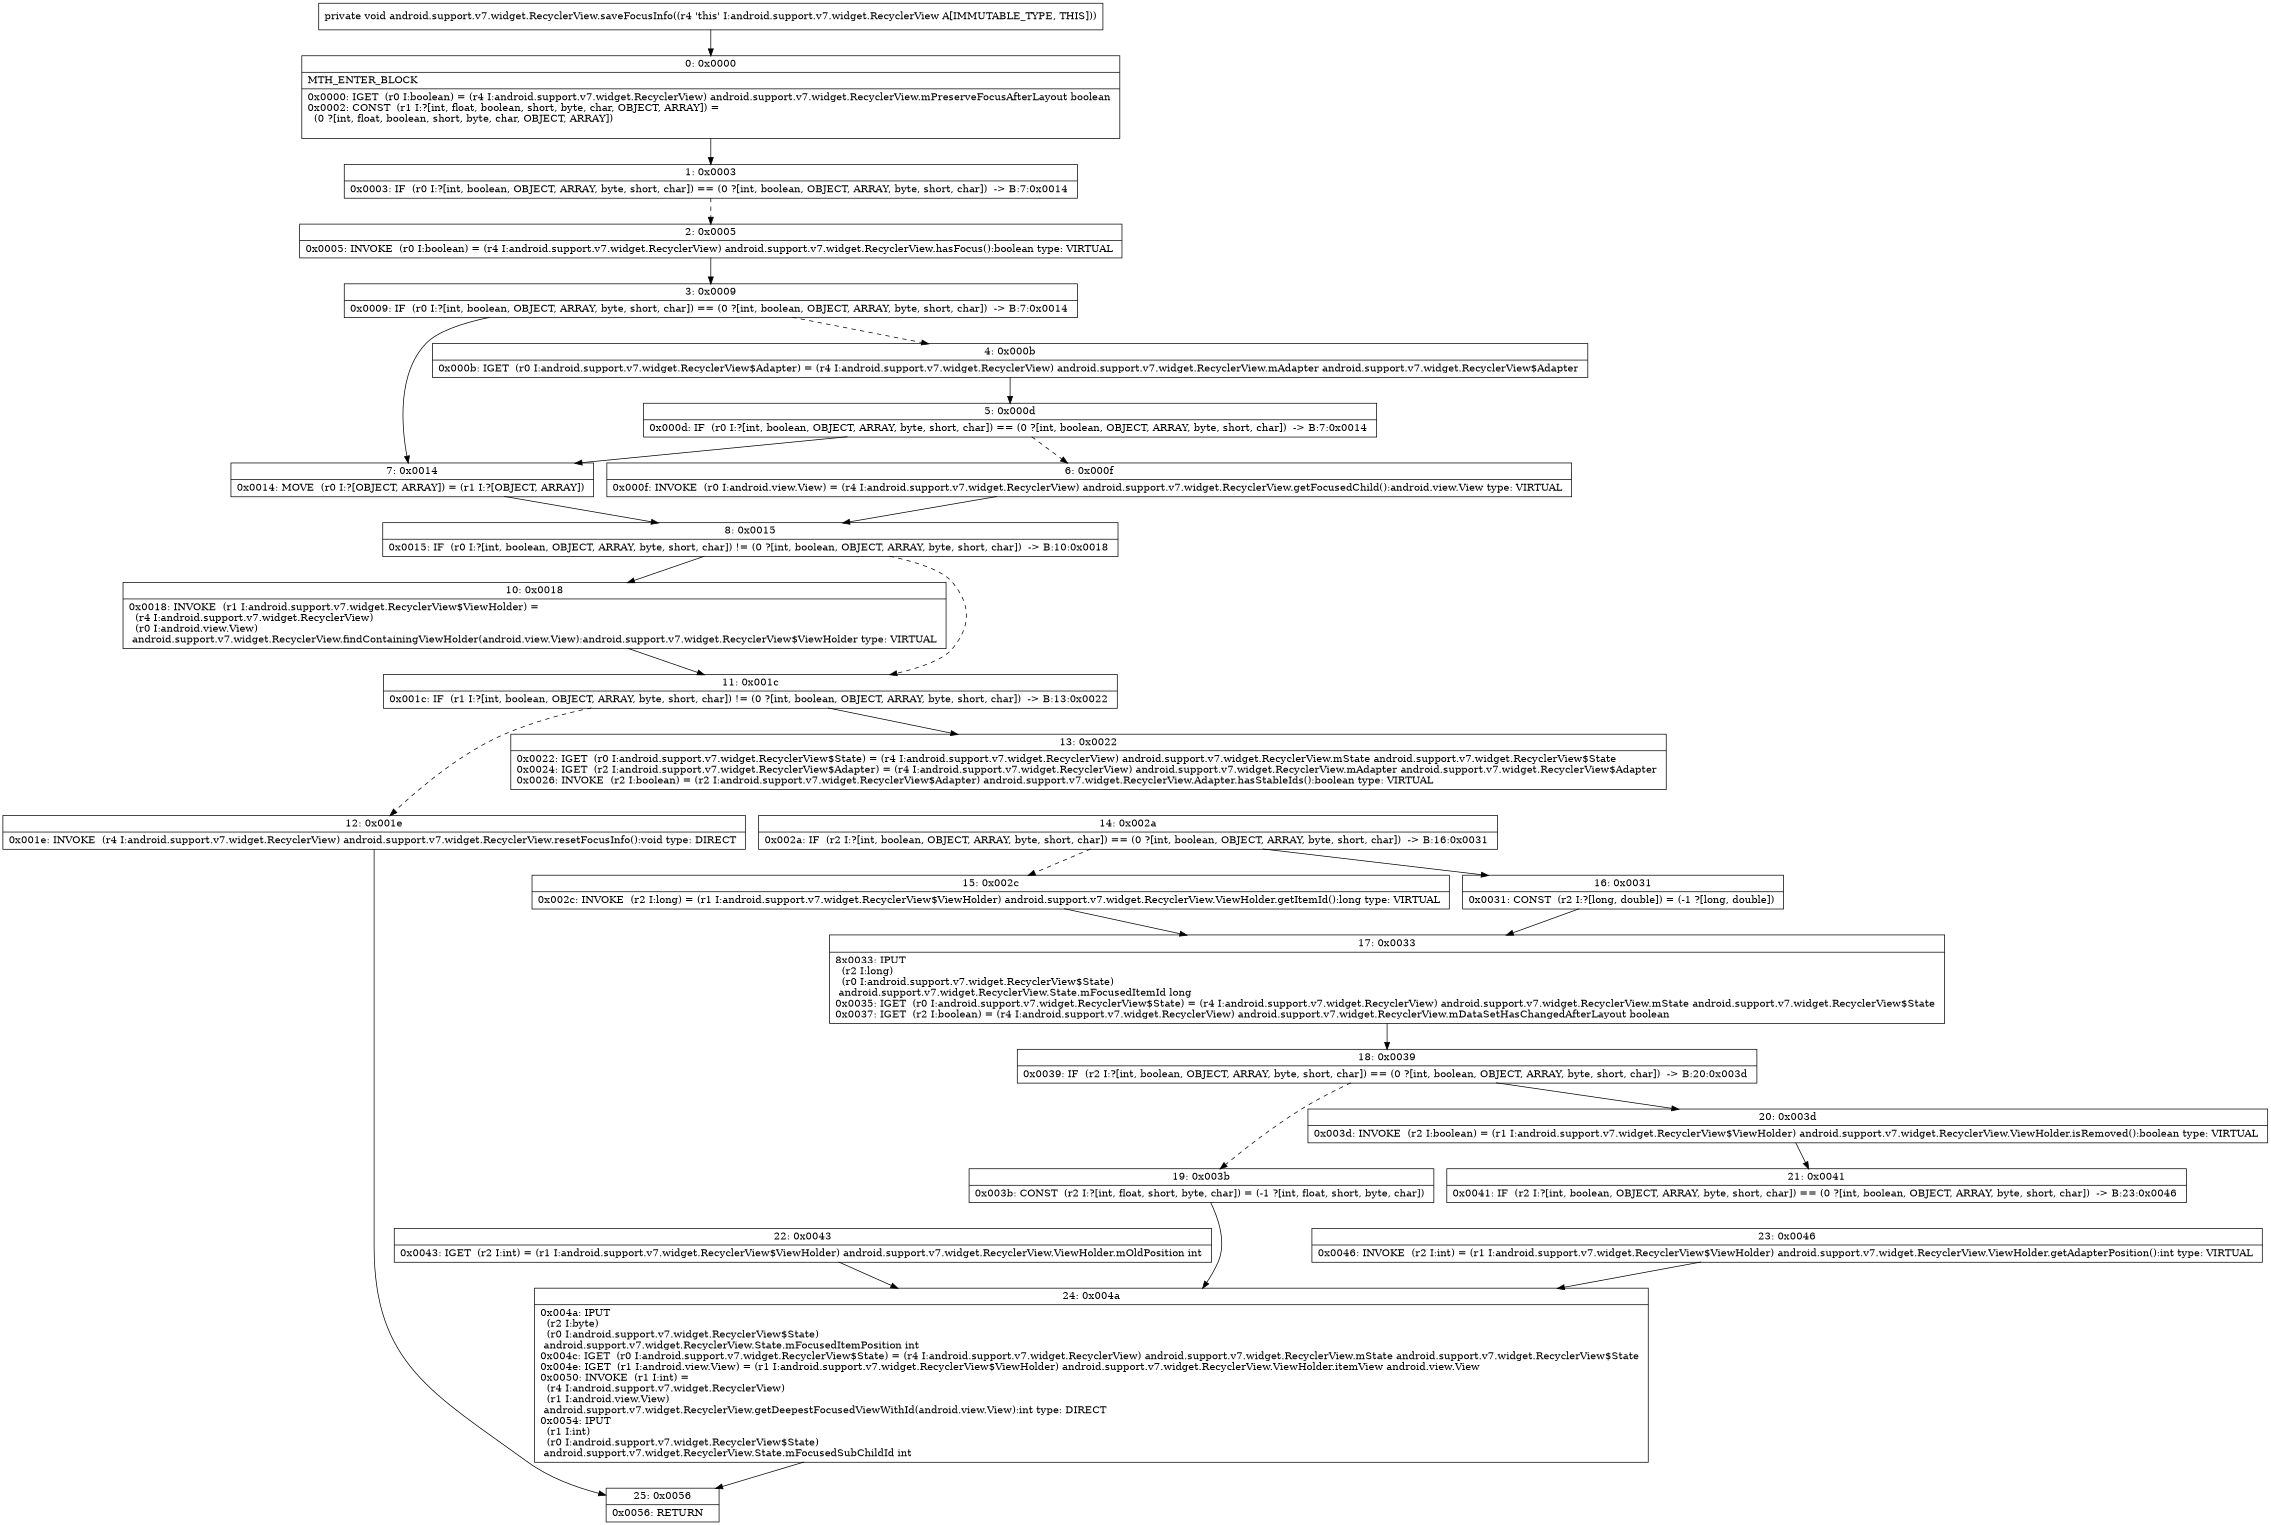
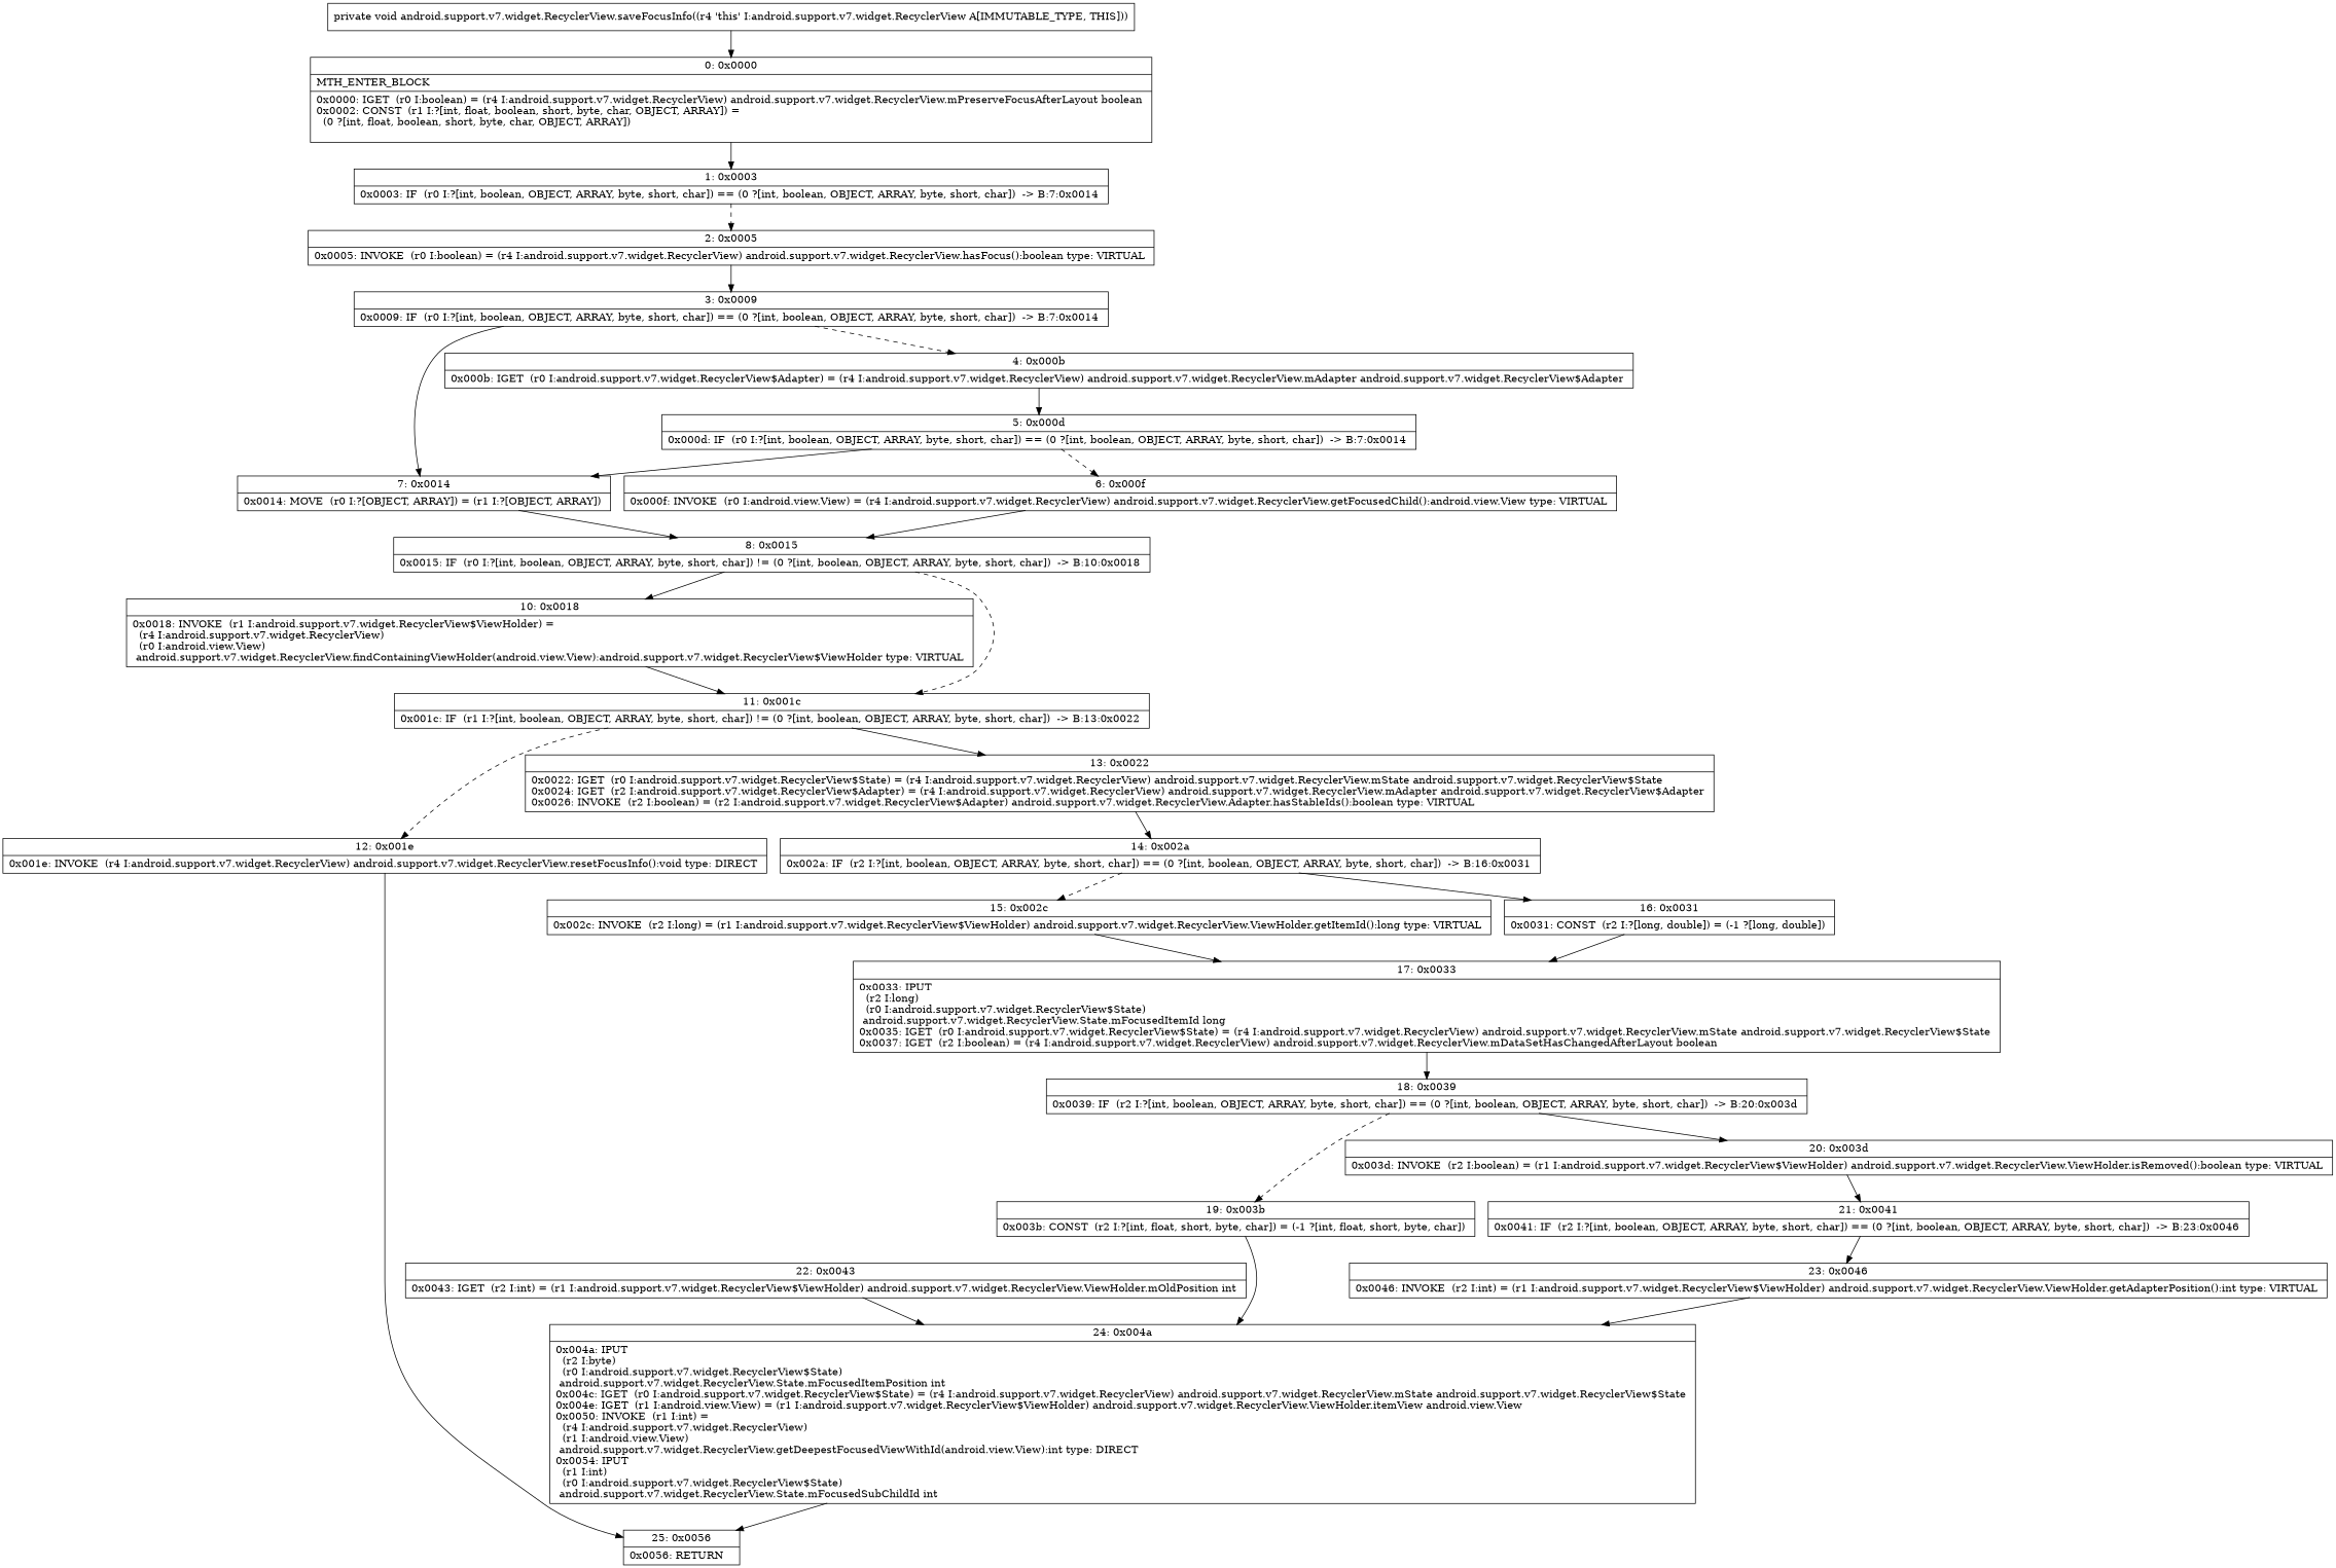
  digraph {
    node [shape=record]
    n1 [label="{0\:\ 0x0000|MTH_ENTER_BLOCK\l|0x0000: IGET  (r0 I:boolean) = (r4 I:android.support.v7.widget.RecyclerView) android.support.v7.widget.RecyclerView.mPreserveFocusAfterLayout boolean \l0x0002: CONST  (r1 I:?[int, float, boolean, short, byte, char, OBJECT, ARRAY]) = \l  (0 ?[int, float, boolean, short, byte, char, OBJECT, ARRAY])\l \l}"]
    n2 [label="{1\:\ 0x0003|0x0003: IF  (r0 I:?[int, boolean, OBJECT, ARRAY, byte, short, char]) == (0 ?[int, boolean, OBJECT, ARRAY, byte, short, char])  \-\> B:7:0x0014 \l}"]
    n3 [label="{2\:\ 0x0005|0x0005: INVOKE  (r0 I:boolean) = (r4 I:android.support.v7.widget.RecyclerView) android.support.v7.widget.RecyclerView.hasFocus():boolean type: VIRTUAL \l}"]
    n4 [label="{3\:\ 0x0009|0x0009: IF  (r0 I:?[int, boolean, OBJECT, ARRAY, byte, short, char]) == (0 ?[int, boolean, OBJECT, ARRAY, byte, short, char])  \-\> B:7:0x0014 \l}"]
    n5 [label="{7\:\ 0x0014|0x0014: MOVE  (r0 I:?[OBJECT, ARRAY]) = (r1 I:?[OBJECT, ARRAY]) \l}"]
    n6 [label="{8\:\ 0x0015|0x0015: IF  (r0 I:?[int, boolean, OBJECT, ARRAY, byte, short, char]) != (0 ?[int, boolean, OBJECT, ARRAY, byte, short, char])  \-\> B:10:0x0018 \l}"]
    n7 [label="{4\:\ 0x000b|0x000b: IGET  (r0 I:android.support.v7.widget.RecyclerView$Adapter) = (r4 I:android.support.v7.widget.RecyclerView) android.support.v7.widget.RecyclerView.mAdapter android.support.v7.widget.RecyclerView$Adapter \l}"]
    n8 [label="{5\:\ 0x000d|0x000d: IF  (r0 I:?[int, boolean, OBJECT, ARRAY, byte, short, char]) == (0 ?[int, boolean, OBJECT, ARRAY, byte, short, char])  \-\> B:7:0x0014 \l}"]
    n9 [label="{6\:\ 0x000f|0x000f: INVOKE  (r0 I:android.view.View) = (r4 I:android.support.v7.widget.RecyclerView) android.support.v7.widget.RecyclerView.getFocusedChild():android.view.View type: VIRTUAL \l}"]
    n10 [label="{10\:\ 0x0018|0x0018: INVOKE  (r1 I:android.support.v7.widget.RecyclerView$ViewHolder) = \l  (r4 I:android.support.v7.widget.RecyclerView)\l  (r0 I:android.view.View)\l android.support.v7.widget.RecyclerView.findContainingViewHolder(android.view.View):android.support.v7.widget.RecyclerView$ViewHolder type: VIRTUAL \l}"]
    n11 [label="{11\:\ 0x001c|0x001c: IF  (r1 I:?[int, boolean, OBJECT, ARRAY, byte, short, char]) != (0 ?[int, boolean, OBJECT, ARRAY, byte, short, char])  \-\> B:13:0x0022 \l}"]
    n12 [label="{12\:\ 0x001e|0x001e: INVOKE  (r4 I:android.support.v7.widget.RecyclerView) android.support.v7.widget.RecyclerView.resetFocusInfo():void type: DIRECT \l}"]
    n13 [label="{13\:\ 0x0022|0x0022: IGET  (r0 I:android.support.v7.widget.RecyclerView$State) = (r4 I:android.support.v7.widget.RecyclerView) android.support.v7.widget.RecyclerView.mState android.support.v7.widget.RecyclerView$State \l0x0024: IGET  (r2 I:android.support.v7.widget.RecyclerView$Adapter) = (r4 I:android.support.v7.widget.RecyclerView) android.support.v7.widget.RecyclerView.mAdapter android.support.v7.widget.RecyclerView$Adapter \l0x0026: INVOKE  (r2 I:boolean) = (r2 I:android.support.v7.widget.RecyclerView$Adapter) android.support.v7.widget.RecyclerView.Adapter.hasStableIds():boolean type: VIRTUAL \l}"]
    n14 [label="{25\:\ 0x0056|0x0056: RETURN   \l}"]
    n15 [label="{14\:\ 0x002a|0x002a: IF  (r2 I:?[int, boolean, OBJECT, ARRAY, byte, short, char]) == (0 ?[int, boolean, OBJECT, ARRAY, byte, short, char])  \-\> B:16:0x0031 \l}"]
    n16 [label="{15\:\ 0x002c|0x002c: INVOKE  (r2 I:long) = (r1 I:android.support.v7.widget.RecyclerView$ViewHolder) android.support.v7.widget.RecyclerView.ViewHolder.getItemId():long type: VIRTUAL \l}"]
    n17 [label="{16\:\ 0x0031|0x0031: CONST  (r2 I:?[long, double]) = (\-1 ?[long, double]) \l}"]
-   n18 [label="{17\:\ 0x0033|8x0033: IPUT  \l  (r2 I:long)\l  (r0 I:android.support.v7.widget.RecyclerView$State)\l android.support.v7.widget.RecyclerView.State.mFocusedItemId long \l0x0035: IGET  (r0 I:android.support.v7.widget.RecyclerView$State) = (r4 I:android.support.v7.widget.RecyclerView) android.support.v7.widget.RecyclerView.mState android.support.v7.widget.RecyclerView$State \l0x0037: IGET  (r2 I:boolean) = (r4 I:android.support.v7.widget.RecyclerView) android.support.v7.widget.RecyclerView.mDataSetHasChangedAfterLayout boolean \l}"]
+   n18 [label="{17\:\ 0x0033|0x0033: IPUT  \l  (r2 I:long)\l  (r0 I:android.support.v7.widget.RecyclerView$State)\l android.support.v7.widget.RecyclerView.State.mFocusedItemId long \l0x0035: IGET  (r0 I:android.support.v7.widget.RecyclerView$State) = (r4 I:android.support.v7.widget.RecyclerView) android.support.v7.widget.RecyclerView.mState android.support.v7.widget.RecyclerView$State \l0x0037: IGET  (r2 I:boolean) = (r4 I:android.support.v7.widget.RecyclerView) android.support.v7.widget.RecyclerView.mDataSetHasChangedAfterLayout boolean \l}"]
    n19 [label="{18\:\ 0x0039|0x0039: IF  (r2 I:?[int, boolean, OBJECT, ARRAY, byte, short, char]) == (0 ?[int, boolean, OBJECT, ARRAY, byte, short, char])  \-\> B:20:0x003d \l}"]
    n20 [label="{19\:\ 0x003b|0x003b: CONST  (r2 I:?[int, float, short, byte, char]) = (\-1 ?[int, float, short, byte, char]) \l}"]
    n21 [label="{20\:\ 0x003d|0x003d: INVOKE  (r2 I:boolean) = (r1 I:android.support.v7.widget.RecyclerView$ViewHolder) android.support.v7.widget.RecyclerView.ViewHolder.isRemoved():boolean type: VIRTUAL \l}"]
    n22 [label="{24\:\ 0x004a|0x004a: IPUT  \l  (r2 I:byte)\l  (r0 I:android.support.v7.widget.RecyclerView$State)\l android.support.v7.widget.RecyclerView.State.mFocusedItemPosition int \l0x004c: IGET  (r0 I:android.support.v7.widget.RecyclerView$State) = (r4 I:android.support.v7.widget.RecyclerView) android.support.v7.widget.RecyclerView.mState android.support.v7.widget.RecyclerView$State \l0x004e: IGET  (r1 I:android.view.View) = (r1 I:android.support.v7.widget.RecyclerView$ViewHolder) android.support.v7.widget.RecyclerView.ViewHolder.itemView android.view.View \l0x0050: INVOKE  (r1 I:int) = \l  (r4 I:android.support.v7.widget.RecyclerView)\l  (r1 I:android.view.View)\l android.support.v7.widget.RecyclerView.getDeepestFocusedViewWithId(android.view.View):int type: DIRECT \l0x0054: IPUT  \l  (r1 I:int)\l  (r0 I:android.support.v7.widget.RecyclerView$State)\l android.support.v7.widget.RecyclerView.State.mFocusedSubChildId int \l}"]
    n23 [label="{21\:\ 0x0041|0x0041: IF  (r2 I:?[int, boolean, OBJECT, ARRAY, byte, short, char]) == (0 ?[int, boolean, OBJECT, ARRAY, byte, short, char])  \-\> B:23:0x0046 \l}"]
    n24 [label="{23\:\ 0x0046|0x0046: INVOKE  (r2 I:int) = (r1 I:android.support.v7.widget.RecyclerView$ViewHolder) android.support.v7.widget.RecyclerView.ViewHolder.getAdapterPosition():int type: VIRTUAL \l}"]
    n25 [label="{22\:\ 0x0043|0x0043: IGET  (r2 I:int) = (r1 I:android.support.v7.widget.RecyclerView$ViewHolder) android.support.v7.widget.RecyclerView.ViewHolder.mOldPosition int \l}"]
    n26 [label="{private void android.support.v7.widget.RecyclerView.saveFocusInfo((r4 'this' I:android.support.v7.widget.RecyclerView A[IMMUTABLE_TYPE, THIS])) }"]
    n1 -> n2
    n2 -> n3 [style=dashed]
    n3 -> n4
    n4 -> n5
    n4 -> n7 [style=dashed]
    n5 -> n6
    n6 -> n10
    n6 -> n11 [style=dashed]
    n7 -> n8
    n8 -> n5
    n8 -> n9 [style=dashed]
    n9 -> n6
    n10 -> n11
    n11 -> n12 [style=dashed]
    n11 -> n13
    n12 -> n14
+   n13 -> n15
    n15 -> n16 [style=dashed]
    n15 -> n17
    n16 -> n18
    n17 -> n18
    n18 -> n19
    n19 -> n20 [style=dashed]
    n19 -> n21
    n20 -> n22
    n21 -> n23
    n22 -> n14
+   n23 -> n24
    n24 -> n22
    n25 -> n22
    n26 -> n1
  }
